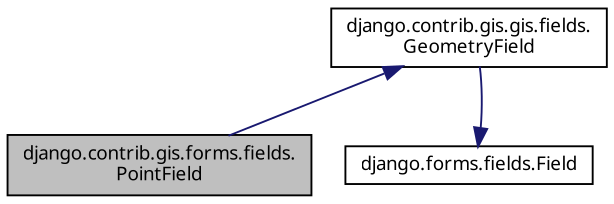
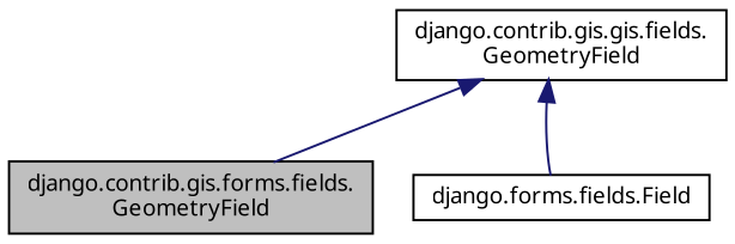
  digraph {
    fontname="Noto Sans"
    node [color=black fillcolor=white fontname="Noto Sans" fontsize=10 shape=record style=filled]
    edge [color=midnightblue dir=back fontname="Noto Sans" fontsize=10 labelfontname=Helvetica labelfontsize=10 style=solid]
-   n1 [fillcolor=grey75 fontcolor=black height=0.2 label="django.contrib.gis.forms.fields.\lPointField" width=0.4]
+   n1 [fillcolor=grey75 fontcolor=black height=0.2 label="django.contrib.gis.forms.fields.\lGeometryField" width=0.4]
    n2 [height=0.2 label="django.contrib.gis.gis.fields.\lGeometryField" width=0.4]
    n3 [height=0.2 label="django.forms.fields.Field" width=0.4]
    n2 -> n1
-   n3 -> n2
+   n2 -> n3
  }
